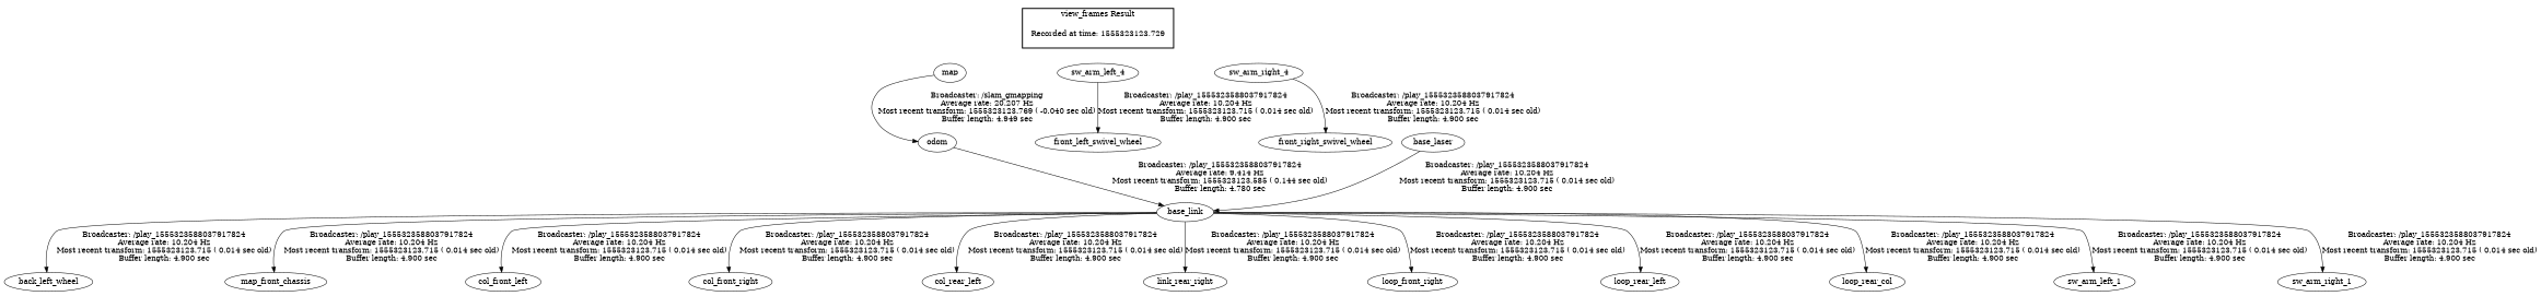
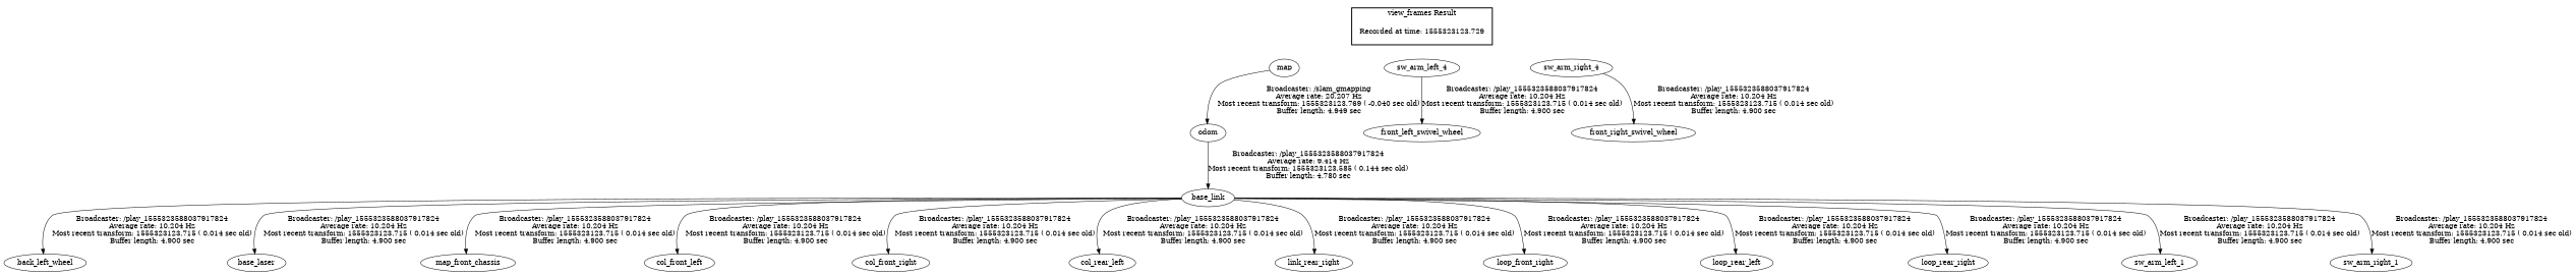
  digraph {
    "Recorded at time: 1555323123.729" [shape=plaintext]
    map
    sw_arm_left_4
    sw_arm_right_4
    odom
    base_link
    back_left_wheel
    base_laser
    n9 [label=map_front_chassis]
    col_front_left
    col_front_right
    col_rear_left
    n13 [label=link_rear_right]
    loop_front_right
    loop_rear_left
-   loop_rear_right [label=loop_rear_col]
+   loop_rear_right
    sw_arm_left_1
    sw_arm_right_1
    front_left_swivel_wheel
    front_right_swivel_wheel
    subgraph cluster_1 {
      color=black
      label="view_frames Result"
      style=bold
      "Recorded at time: 1555323123.729"
    }
    "Recorded at time: 1555323123.729" -> map [style=invis]
    "Recorded at time: 1555323123.729" -> sw_arm_left_4 [style=invis]
    "Recorded at time: 1555323123.729" -> sw_arm_right_4 [style=invis]
    map -> odom [label="Broadcaster: /slam_gmapping\nAverage rate: 20.207 Hz\nMost recent transform: 1555323123.769 ( -0.040 sec old)\nBuffer length: 4.949 sec\n"]
    sw_arm_left_4 -> front_left_swivel_wheel [label="Broadcaster: /play_1555323588037917824\nAverage rate: 10.204 Hz\nMost recent transform: 1555323123.715 ( 0.014 sec old)\nBuffer length: 4.900 sec\n"]
    sw_arm_right_4 -> front_right_swivel_wheel [label="Broadcaster: /play_1555323588037917824\nAverage rate: 10.204 Hz\nMost recent transform: 1555323123.715 ( 0.014 sec old)\nBuffer length: 4.900 sec\n"]
    odom -> base_link [label="Broadcaster: /play_1555323588037917824\nAverage rate: 9.414 Hz\nMost recent transform: 1555323123.585 ( 0.144 sec old)\nBuffer length: 4.780 sec\n"]
    base_link -> back_left_wheel [label="Broadcaster: /play_1555323588037917824\nAverage rate: 10.204 Hz\nMost recent transform: 1555323123.715 ( 0.014 sec old)\nBuffer length: 4.900 sec\n"]
-   base_laser -> base_link [label="Broadcaster: /play_1555323588037917824\nAverage rate: 10.204 Hz\nMost recent transform: 1555323123.715 ( 0.014 sec old)\nBuffer length: 4.900 sec\n"]
+   base_link -> base_laser [label="Broadcaster: /play_1555323588037917824\nAverage rate: 10.204 Hz\nMost recent transform: 1555323123.715 ( 0.014 sec old)\nBuffer length: 4.900 sec\n"]
    base_link -> n9 [label="Broadcaster: /play_1555323588037917824\nAverage rate: 10.204 Hz\nMost recent transform: 1555323123.715 ( 0.014 sec old)\nBuffer length: 4.900 sec\n"]
    base_link -> col_front_left [label="Broadcaster: /play_1555323588037917824\nAverage rate: 10.204 Hz\nMost recent transform: 1555323123.715 ( 0.014 sec old)\nBuffer length: 4.900 sec\n"]
    base_link -> col_front_right [label="Broadcaster: /play_1555323588037917824\nAverage rate: 10.204 Hz\nMost recent transform: 1555323123.715 ( 0.014 sec old)\nBuffer length: 4.900 sec\n"]
    base_link -> col_rear_left [label="Broadcaster: /play_1555323588037917824\nAverage rate: 10.204 Hz\nMost recent transform: 1555323123.715 ( 0.014 sec old)\nBuffer length: 4.900 sec\n"]
    base_link -> n13 [label="Broadcaster: /play_1555323588037917824\nAverage rate: 10.204 Hz\nMost recent transform: 1555323123.715 ( 0.014 sec old)\nBuffer length: 4.900 sec\n"]
    base_link -> loop_front_right [label="Broadcaster: /play_1555323588037917824\nAverage rate: 10.204 Hz\nMost recent transform: 1555323123.715 ( 0.014 sec old)\nBuffer length: 4.900 sec\n"]
    base_link -> loop_rear_left [label="Broadcaster: /play_1555323588037917824\nAverage rate: 10.204 Hz\nMost recent transform: 1555323123.715 ( 0.014 sec old)\nBuffer length: 4.900 sec\n"]
    base_link -> loop_rear_right [label="Broadcaster: /play_1555323588037917824\nAverage rate: 10.204 Hz\nMost recent transform: 1555323123.715 ( 0.014 sec old)\nBuffer length: 4.900 sec\n"]
    base_link -> sw_arm_left_1 [label="Broadcaster: /play_1555323588037917824\nAverage rate: 10.204 Hz\nMost recent transform: 1555323123.715 ( 0.014 sec old)\nBuffer length: 4.900 sec\n"]
    base_link -> sw_arm_right_1 [label="Broadcaster: /play_1555323588037917824\nAverage rate: 10.204 Hz\nMost recent transform: 1555323123.715 ( 0.014 sec old)\nBuffer length: 4.900 sec\n"]
  }
